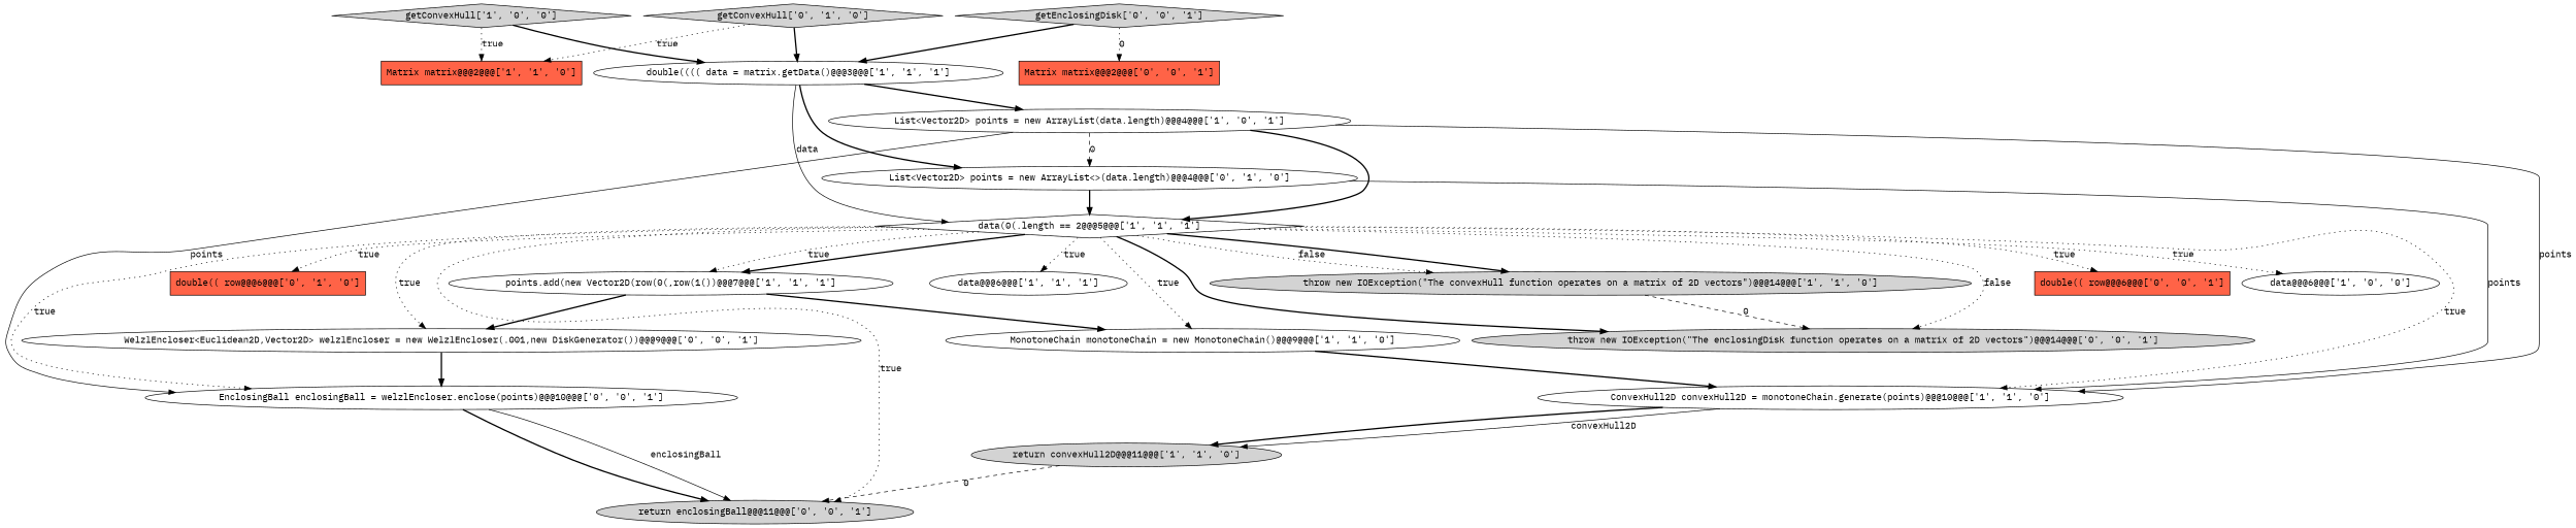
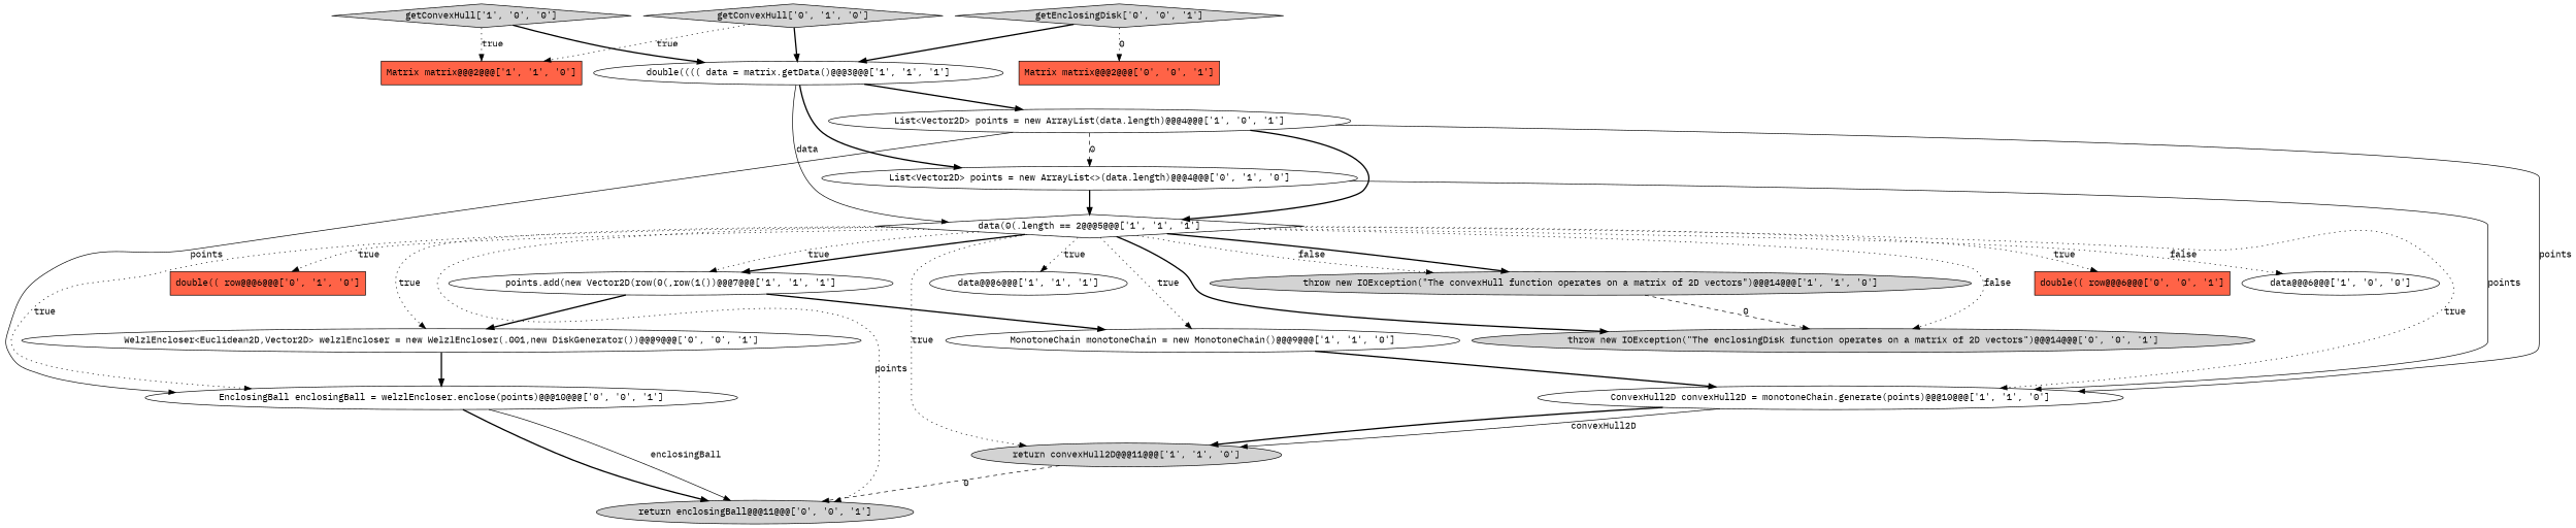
  digraph {
    fontname="IBM Plex Mono"
    node [fillcolor=white fontname="IBM Plex Mono" shape=ellipse style=filled]
    edge [fontname="IBM Plex Mono" style=bold]
    n1 [fillcolor=lightgray label="getConvexHull['0', '1', '0']" shape=diamond]
    n2 [label="double(((( data = matrix.getData()@@@3@@@['1', '1', '1']"]
    n3 [fillcolor=tomato label="Matrix matrix@@@2@@@['1', '1', '0']" shape=box]
    n4 [label="data(0(.length == 2@@@5@@@['1', '1', '1']" shape=diamond]
    n5 [label="List<Vector2D> points = new ArrayList<>(data.length)@@@4@@@['0', '1', '0']"]
    n6 [label="List<Vector2D> points = new ArrayList(data.length)@@@4@@@['1', '0', '1']"]
    n7 [fillcolor=lightgray label="throw new IOException(\"The convexHull function operates on a matrix of 2D vectors\")@@@14@@@['1', '1', '0']"]
    n8 [fillcolor=lightgray label="throw new IOException(\"The enclosingDisk function operates on a matrix of 2D vectors\")@@@14@@@['0', '0', '1']"]
    n9 [fillcolor=tomato label="double(( row@@@6@@@['0', '0', '1']" shape=box]
    n10 [label="data@@@6@@@['1', '0', '0']"]
    n11 [fillcolor=tomato label="double(( row@@@6@@@['0', '1', '0']" shape=box]
    n12 [fillcolor=lightgray label="return convexHull2D@@@11@@@['1', '1', '0']"]
    n13 [label="WelzlEncloser<Euclidean2D,Vector2D> welzlEncloser = new WelzlEncloser(.001,new DiskGenerator())@@@9@@@['0', '0', '1']"]
    n14 [label="EnclosingBall enclosingBall = welzlEncloser.enclose(points)@@@10@@@['0', '0', '1']"]
    n15 [fillcolor=lightgray label="return enclosingBall@@@11@@@['0', '0', '1']"]
    n16 [label="points.add(new Vector2D(row(0(,row(1())@@@7@@@['1', '1', '1']"]
    n17 [label="ConvexHull2D convexHull2D = monotoneChain.generate(points)@@@10@@@['1', '1', '0']"]
    n18 [label="MonotoneChain monotoneChain = new MonotoneChain()@@@9@@@['1', '1', '0']"]
    n19 [label="data@@@6@@@['1', '1', '1']"]
    n20 [fillcolor=tomato label="Matrix matrix@@@2@@@['0', '0', '1']" shape=box]
    n21 [fillcolor=lightgray label="getConvexHull['1', '0', '0']" shape=diamond]
    n22 [fillcolor=lightgray label="getEnclosingDisk['0', '0', '1']" shape=diamond]
    n1 -> n2
    n1 -> n3 [label=true style=dotted]
    n2 -> n4 [label=data style=solid]
    n2 -> n5
    n2 -> n6
    n4 -> n7
    n4 -> n7 [label=false style=dotted]
    n4 -> n8 [label=false style=dotted]
    n4 -> n8
    n4 -> n9 [label=true style=dotted]
-   n4 -> n10 [label=true style=dotted]
+   n4 -> n10 [label=false style=dotted]
    n4 -> n11 [label=true style=dotted]
+   n4 -> n12 [label=true style=dotted]
    n4 -> n13 [label=true style=dotted]
    n4 -> n14 [label=true style=dotted]
-   n4 -> n15 [label=true style=dotted]
+   n4 -> n15 [label=points style=dotted]
    n4 -> n16
    n4 -> n16 [label=true style=dotted]
    n4 -> n17 [label=true style=dotted]
    n4 -> n18 [label=true style=dotted]
    n4 -> n19 [label=true style=dotted]
    n5 -> n4
    n5 -> n17 [label=points style=solid]
    n6 -> n4
    n6 -> n5 [label=0 style=dashed]
    n6 -> n14 [label=points style=solid]
    n6 -> n17 [label=points style=solid]
    n7 -> n8 [label=0 style=dashed]
    n12 -> n15 [label=0 style=dashed]
    n13 -> n14
    n14 -> n15 [label=enclosingBall style=solid]
    n14 -> n15
    n16 -> n13
    n16 -> n18
    n17 -> n12 [label=convexHull2D style=solid]
    n17 -> n12
    n18 -> n17
    n21 -> n2
    n21 -> n3 [label=true style=dotted]
    n22 -> n2
    n22 -> n20 [label=0 style=dotted]
  }
